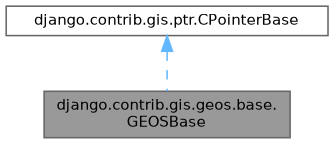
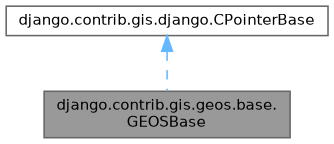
  digraph {
    node [color=gray40 fontname=Helvetica fontsize=10 shape=box style=filled]
    n1 [fillcolor=grey60 fontcolor=black height=0.2 label="django.contrib.gis.geos.base.\lGEOSBase" width=0.4]
-   n2 [fillcolor=white height=0.2 label="django.contrib.gis.ptr.CPointerBase" width=0.4]
+   n2 [fillcolor=white height=0.2 label="django.contrib.gis.django.CPointerBase" width=0.4]
    n2 -> n1 [color=steelblue1 dir=back fontname=Helvetica fontsize=10 labelfontname=Helvetica labelfontsize=10 style=dashed]
  }
